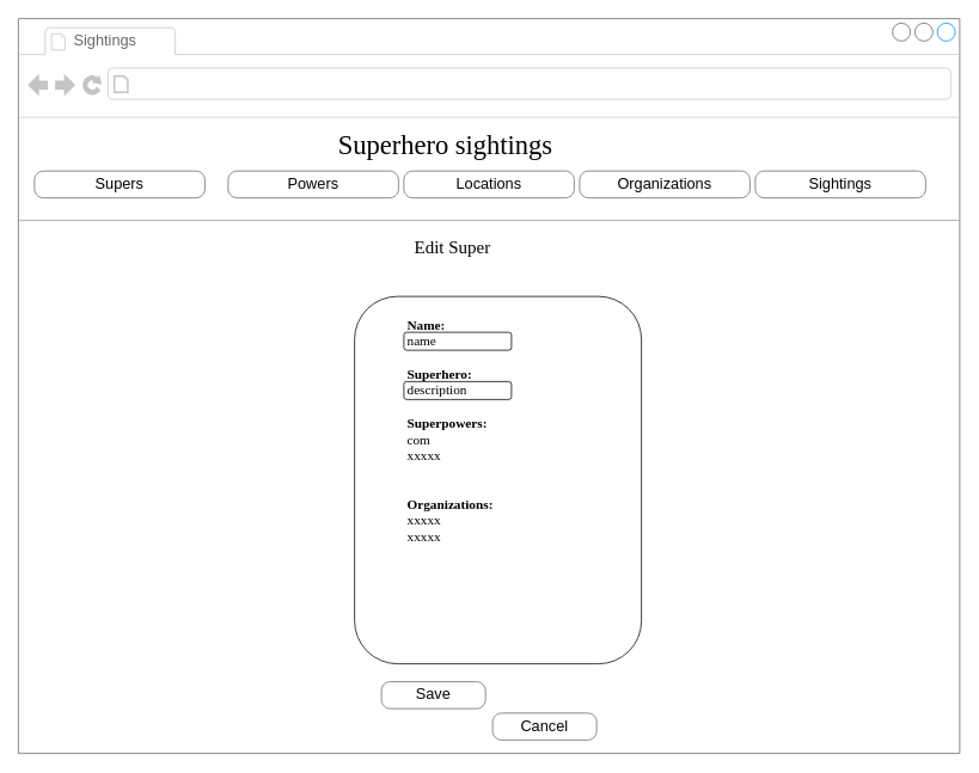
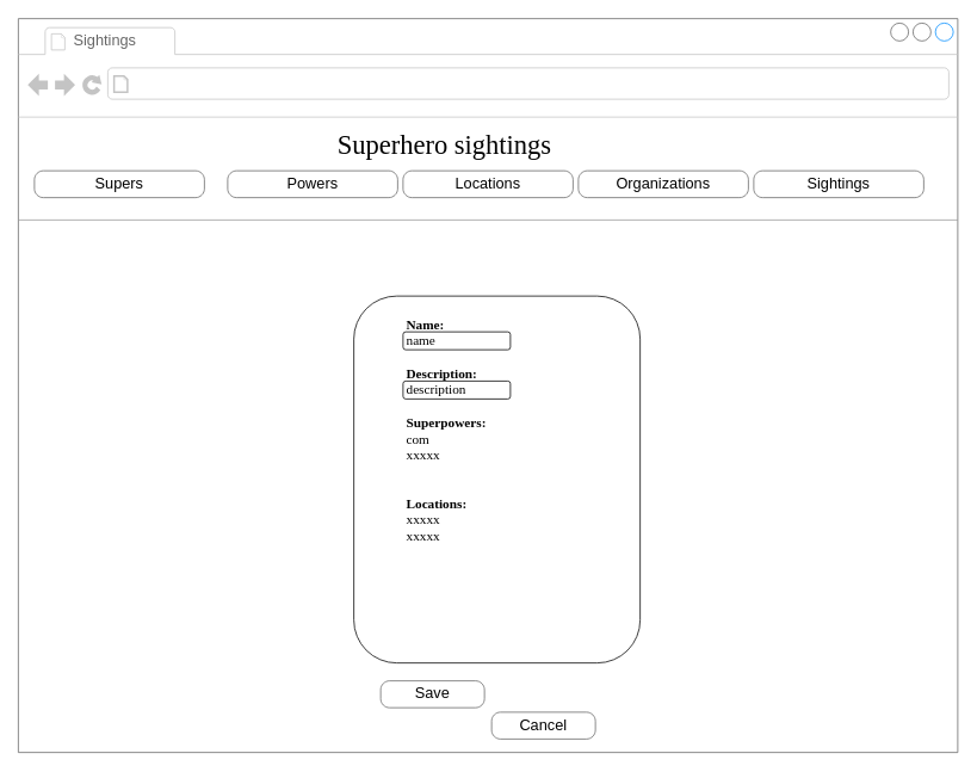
  <mxCell id="0" />
  <mxCell id="1" parent="0" />
  <mxCell id="2" value="" style="strokeWidth=1;shadow=0;dashed=0;align=center;html=1;shape=mxgraph.mockup.containers.browserWindow;rSize=0;strokeColor=#666666;mainText=,;recursiveResize=0;rounded=0;labelBackgroundColor=none;fontFamily=Verdana;fontSize=12" parent="1" vertex="1"><mxGeometry x="20" y="20" width="1050" height="820" as="geometry" /></mxCell>
  <mxCell id="3" value="Sightings" style="strokeWidth=1;shadow=0;dashed=0;align=center;html=1;shape=mxgraph.mockup.containers.anchor;fontSize=17;fontColor=#666666;align=left;" parent="2" vertex="1"><mxGeometry x="60" y="12" width="100" height="26" as="geometry" /></mxCell>
  <mxCell id="4" value="Superhero sightings" style="text;html=1;points=[];align=left;verticalAlign=top;spacingTop=-4;fontSize=30;fontFamily=Verdana" parent="2" vertex="1"><mxGeometry x="355" y="120" width="340" height="50" as="geometry" /></mxCell>
  <mxCell id="5" value="" style="verticalLabelPosition=bottom;shadow=0;dashed=0;align=center;html=1;verticalAlign=top;strokeWidth=1;shape=mxgraph.mockup.markup.line;strokeColor=#999999;rounded=0;labelBackgroundColor=none;fillColor=#ffffff;fontFamily=Verdana;fontSize=12;fontColor=#000000;" parent="2" vertex="1"><mxGeometry y="120" width="1050" height="210" as="geometry" /></mxCell>
  <mxCell id="6" value="Supers" style="strokeWidth=1;shadow=0;dashed=0;align=center;html=1;shape=mxgraph.mockup.buttons.button;strokeColor=#666666;mainText=;buttonStyle=round;fontSize=17;fontStyle=0;fillColor=none;whiteSpace=wrap;rounded=0;labelBackgroundColor=none;" parent="2" vertex="1"><mxGeometry x="18" y="170" width="190" height="30" as="geometry" /></mxCell>
  <mxCell id="7" value="Powers" style="strokeWidth=1;shadow=0;dashed=0;align=center;html=1;shape=mxgraph.mockup.buttons.button;strokeColor=#666666;mainText=;buttonStyle=round;fontSize=17;fontStyle=0;fillColor=none;whiteSpace=wrap;rounded=0;labelBackgroundColor=none;" parent="2" vertex="1"><mxGeometry x="234" y="170" width="190" height="30" as="geometry" /></mxCell>
  <mxCell id="8" value="Locations" style="strokeWidth=1;shadow=0;dashed=0;align=center;html=1;shape=mxgraph.mockup.buttons.button;strokeColor=#666666;mainText=;buttonStyle=round;fontSize=17;fontStyle=0;fillColor=none;whiteSpace=wrap;rounded=0;labelBackgroundColor=none;" parent="2" vertex="1"><mxGeometry x="430" y="170" width="190" height="30" as="geometry" /></mxCell>
  <mxCell id="9" value="Organizations" style="strokeWidth=1;shadow=0;dashed=0;align=center;html=1;shape=mxgraph.mockup.buttons.button;strokeColor=#666666;mainText=;buttonStyle=round;fontSize=17;fontStyle=0;fillColor=none;whiteSpace=wrap;rounded=0;labelBackgroundColor=none;" parent="2" vertex="1"><mxGeometry x="626" y="170" width="190" height="30" as="geometry" /></mxCell>
  <mxCell id="10" value="Sightings" style="strokeWidth=1;shadow=0;dashed=0;align=center;html=1;shape=mxgraph.mockup.buttons.button;strokeColor=#666666;mainText=;buttonStyle=round;fontSize=17;fontStyle=0;fillColor=none;whiteSpace=wrap;rounded=0;labelBackgroundColor=none;" parent="2" vertex="1"><mxGeometry x="822" y="170" width="190" height="30" as="geometry" /></mxCell>
- <mxCell id="11" value="Edit Super" style="text;html=1;points=[];align=left;verticalAlign=top;spacingTop=-4;fontSize=20;fontFamily=Verdana" parent="2" vertex="1"><mxGeometry x="440" y="240" width="170" height="30" as="geometry" /></mxCell>
  <mxCell id="12" value="&lt;b&gt;Name:&amp;nbsp;&lt;/b&gt;&lt;br&gt;name" style="text;html=1;points=[];align=left;verticalAlign=top;spacingTop=-4;fontSize=15;fontFamily=Verdana" parent="2" vertex="1"><mxGeometry x="432" y="330" width="170" height="30" as="geometry" /></mxCell>
- <mxCell id="13" value="&lt;b&gt;Superhero:&lt;br&gt;&lt;/b&gt;description" style="text;html=1;points=[];align=left;verticalAlign=top;spacingTop=-4;fontSize=15;fontFamily=Verdana" parent="2" vertex="1"><mxGeometry x="432" y="385" width="170" height="30" as="geometry" /></mxCell>
+ <mxCell id="13" value="&lt;b&gt;Description:&lt;br&gt;&lt;/b&gt;description" style="text;html=1;points=[];align=left;verticalAlign=top;spacingTop=-4;fontSize=15;fontFamily=Verdana" parent="2" vertex="1"><mxGeometry x="432" y="385" width="170" height="30" as="geometry" /></mxCell>
  <mxCell id="14" value="Save" style="strokeWidth=1;shadow=0;dashed=0;align=center;html=1;shape=mxgraph.mockup.buttons.button;strokeColor=#666666;mainText=;buttonStyle=round;fontSize=17;fontStyle=0;fillColor=none;whiteSpace=wrap;rounded=0;labelBackgroundColor=none;" parent="2" vertex="1"><mxGeometry x="405" y="740" width="116" height="30" as="geometry" /></mxCell>
  <mxCell id="15" value="Cancel" style="strokeWidth=1;shadow=0;dashed=0;align=center;html=1;shape=mxgraph.mockup.buttons.button;strokeColor=#666666;mainText=;buttonStyle=round;fontSize=17;fontStyle=0;fillColor=none;whiteSpace=wrap;rounded=0;labelBackgroundColor=none;" parent="2" vertex="1"><mxGeometry x="529" y="775" width="116" height="30" as="geometry" /></mxCell>
  <mxCell id="16" value="&lt;b&gt;Superpowers:&lt;br&gt;&lt;/b&gt;com&amp;nbsp; &amp;nbsp; &amp;nbsp;&lt;br&gt;xxxxx&amp;nbsp; &amp;nbsp; &amp;nbsp;" style="text;html=1;points=[];align=left;verticalAlign=top;spacingTop=-4;fontSize=15;fontFamily=Verdana" parent="2" vertex="1"><mxGeometry x="432" y="440" width="170" height="30" as="geometry" /></mxCell>
- <mxCell id="17" value="&lt;b&gt;Organizations:&lt;br&gt;&lt;/b&gt;xxxxx&amp;nbsp; &amp;nbsp; &amp;nbsp;&lt;br&gt;xxxxx&amp;nbsp; &amp;nbsp; &amp;nbsp;" style="text;html=1;points=[];align=left;verticalAlign=top;spacingTop=-4;fontSize=15;fontFamily=Verdana" parent="2" vertex="1"><mxGeometry x="432" y="530" width="170" height="30" as="geometry" /></mxCell>
+ <mxCell id="17" value="&lt;b&gt;Locations:&lt;br&gt;&lt;/b&gt;xxxxx&amp;nbsp; &amp;nbsp; &amp;nbsp;&lt;br&gt;xxxxx&amp;nbsp; &amp;nbsp; &amp;nbsp;" style="text;html=1;points=[];align=left;verticalAlign=top;spacingTop=-4;fontSize=15;fontFamily=Verdana" parent="2" vertex="1"><mxGeometry x="432" y="530" width="170" height="30" as="geometry" /></mxCell>
  <mxCell id="18" value="" style="rounded=1;whiteSpace=wrap;html=1;glass=0;fillColor=none;" parent="2" vertex="1"><mxGeometry x="430" y="350" width="120" height="20" as="geometry" /></mxCell>
  <mxCell id="19" value="" style="rounded=1;whiteSpace=wrap;html=1;glass=0;fillColor=none;" parent="2" vertex="1"><mxGeometry x="430" y="405" width="120" height="20" as="geometry" /></mxCell>
  <mxCell id="20" value="" style="rounded=1;whiteSpace=wrap;html=1;glass=0;fillColor=none;" vertex="1" parent="1"><mxGeometry x="395" y="330" width="320" height="410" as="geometry" /></mxCell>
